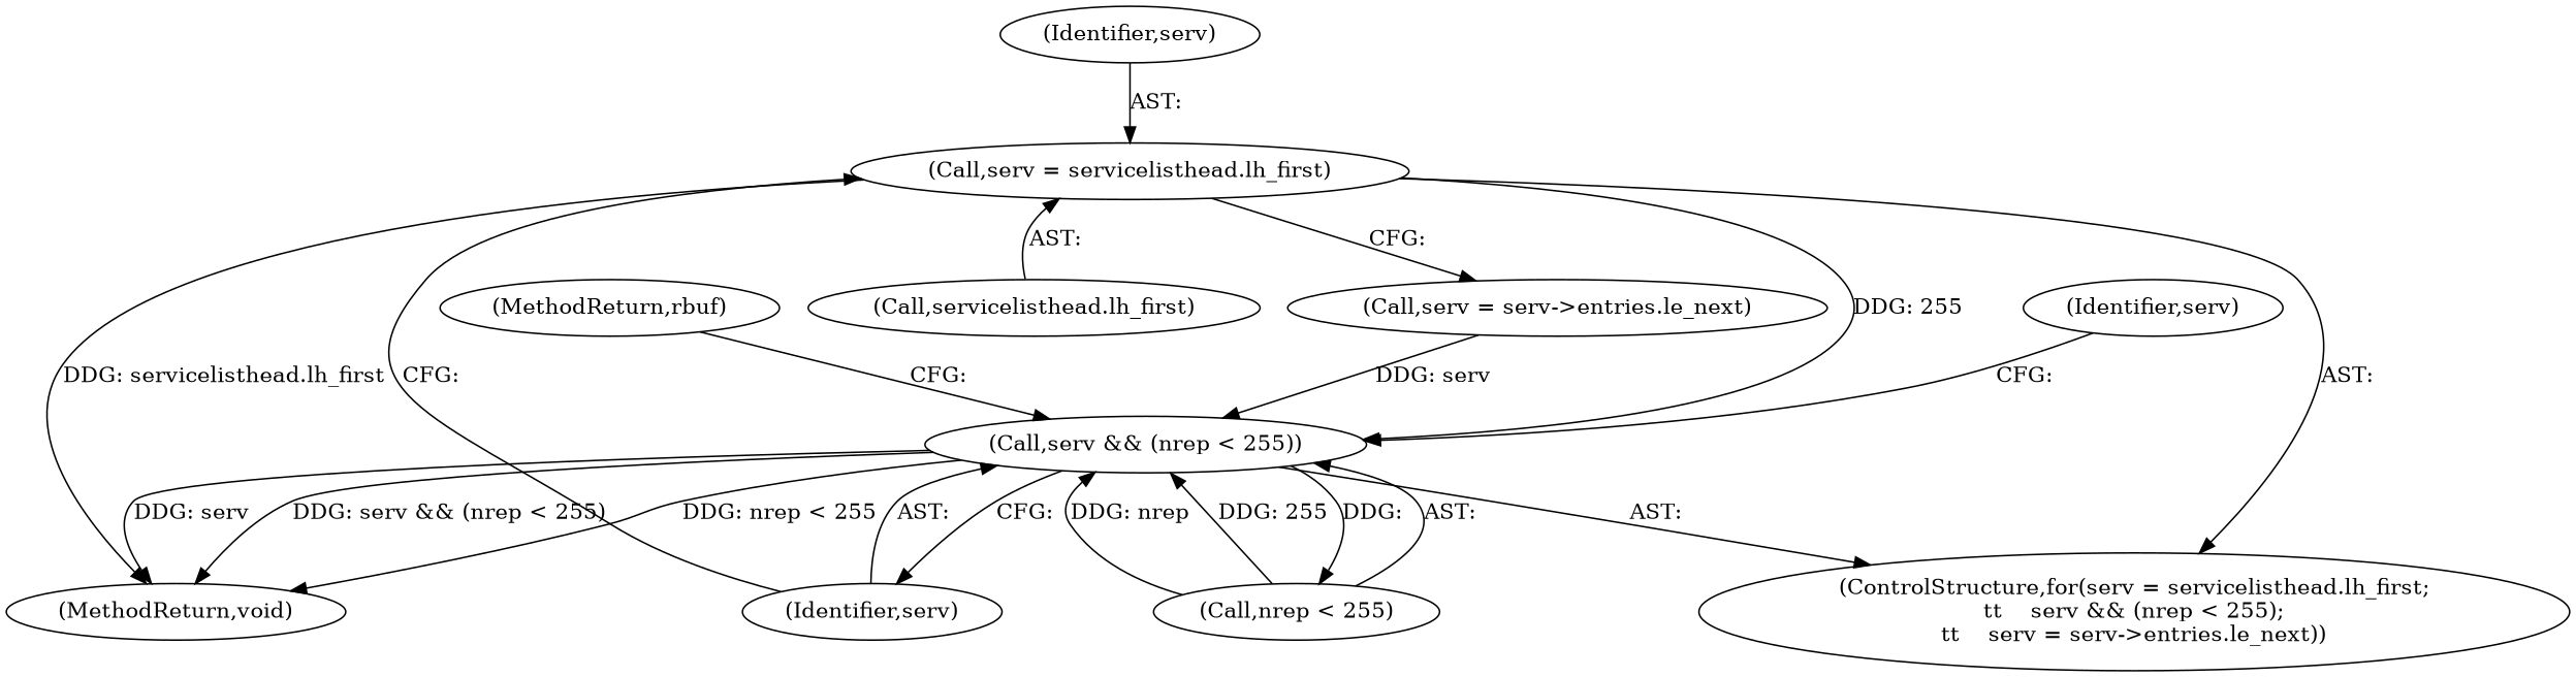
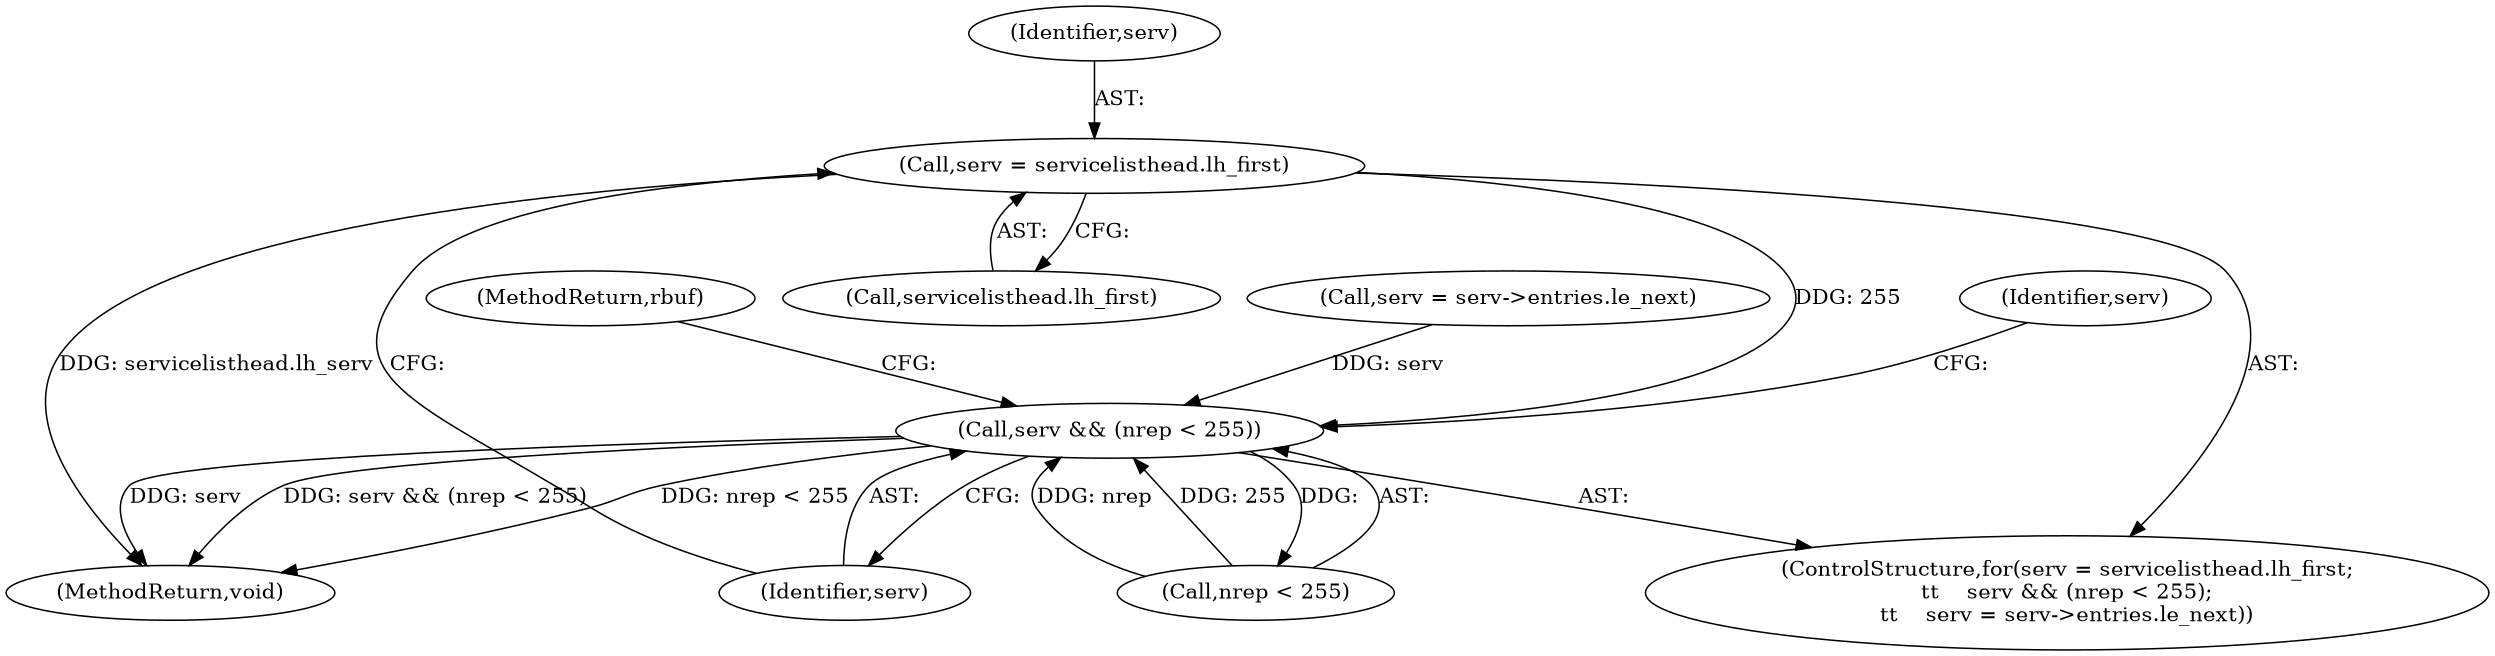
  digraph {
    n1 [label="(Call,serv = servicelisthead.lh_first)"]
    n2 [label="(Call,serv && (nrep < 255))"]
    n3 [label="(Call,servicelisthead.lh_first)"]
    n4 [label="(MethodReturn,void)"]
    n5 [label="(ControlStructure,for(serv = servicelisthead.lh_first;\n\t\t    serv && (nrep < 255);\n\t\t    serv = serv->entries.le_next))"]
    n6 [label="(Identifier,serv)"]
    n7 [label="(Call,nrep < 255)"]
    n8 [label="(Identifier,serv)"]
    n9 [label="(Identifier,serv)"]
    n10 [label="(Call,serv = serv->entries.le_next)"]
    n11 [label="(MethodReturn,rbuf)"]
    n1 -> n2 [label="DDG: 255"]
-   n1 -> n10 [label="CFG: "]
-   n1 -> n4 [label="DDG: servicelisthead.lh_first"]
+   n1 -> n3 [label="CFG: "]
+   n1 -> n4 [label="DDG: servicelisthead.lh_serv"]
    n1 -> n5 [label="AST: "]
    n2 -> n4 [label="DDG: serv && (nrep < 255)"]
    n2 -> n4 [label="DDG: nrep < 255"]
    n2 -> n4 [label="DDG: serv"]
    n2 -> n5 [label="AST: "]
    n2 -> n6 [label="CFG: "]
    n2 -> n7 [label="DDG: "]
    n3 -> n1 [label="AST: "]
    n6 -> n1 [label="CFG: "]
    n6 -> n2 [label="AST: "]
    n7 -> n2 [label="AST: "]
    n7 -> n2 [label="DDG: nrep"]
    n7 -> n2 [label="DDG: 255"]
    n8 -> n1 [label="AST: "]
    n9 -> n2 [label="CFG: "]
    n10 -> n2 [label="DDG: serv"]
    n11 -> n2 [label="CFG: "]
  }
